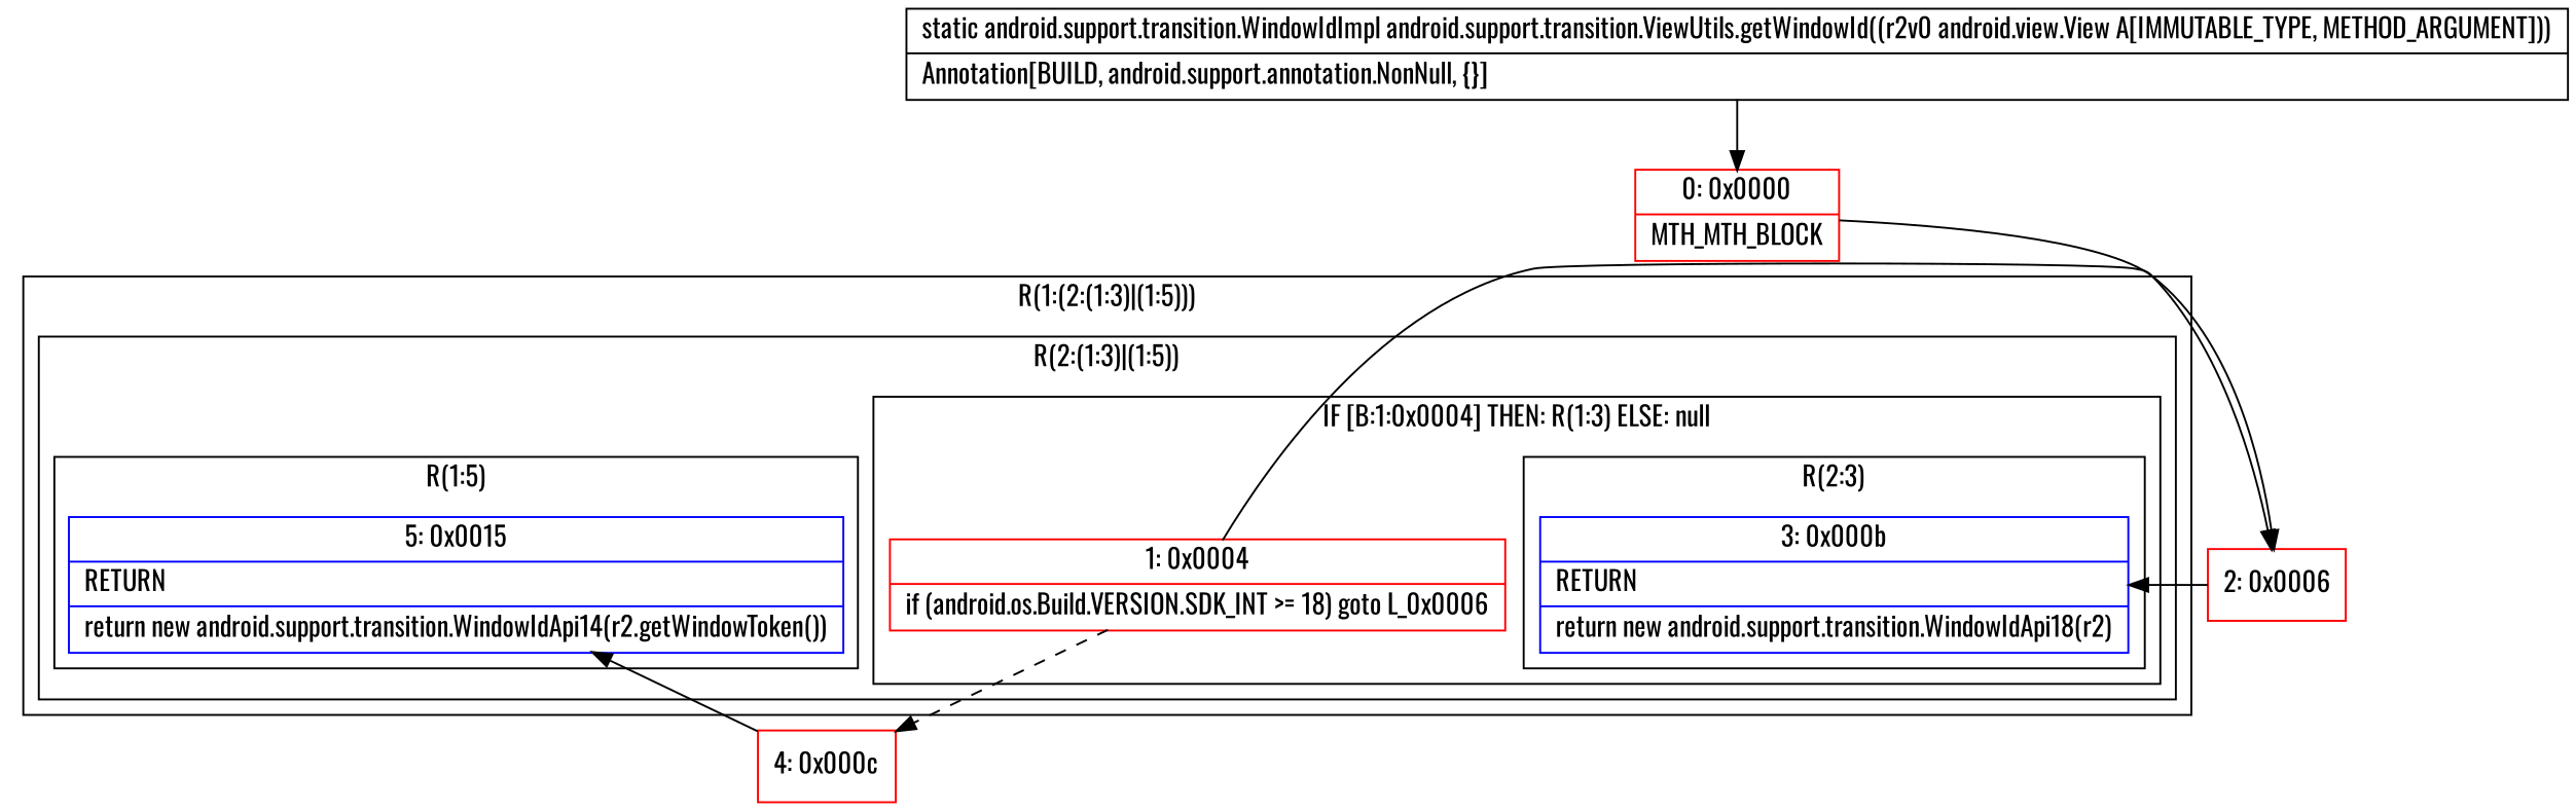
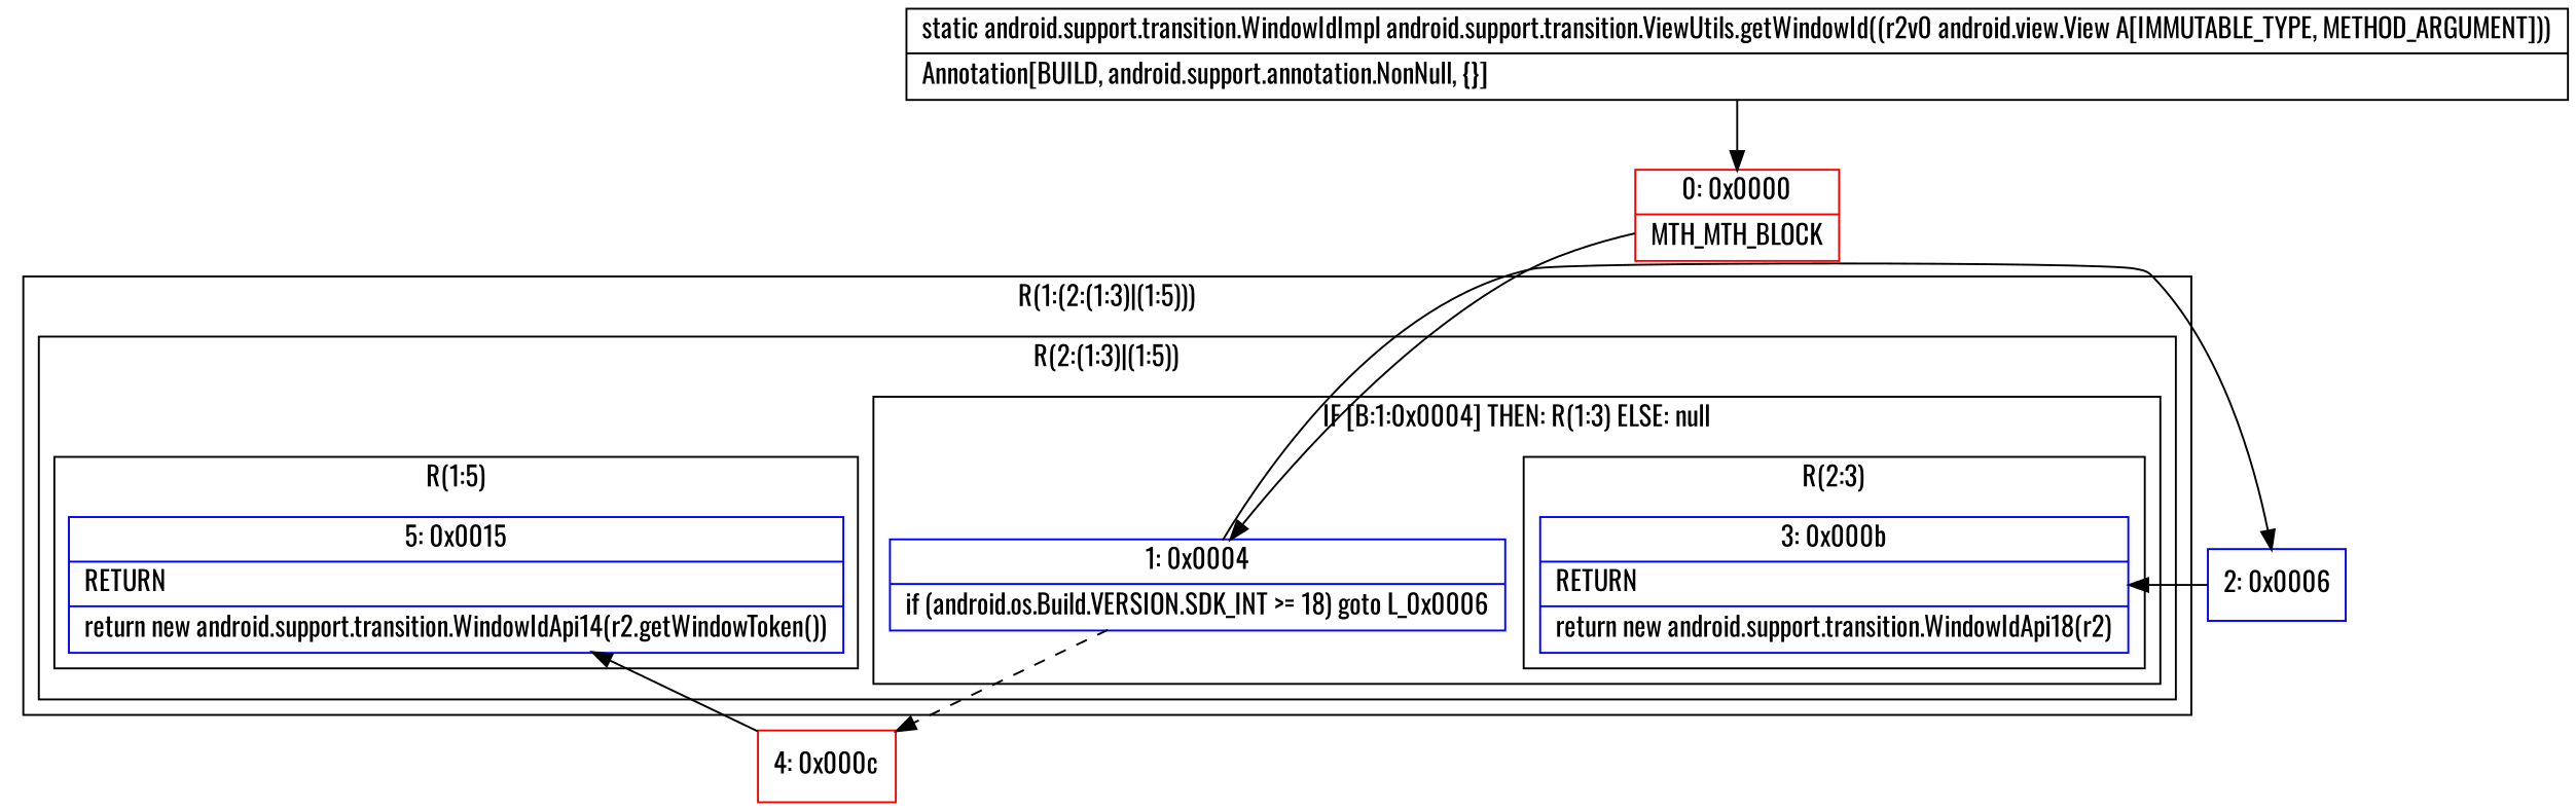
  digraph {
    fontname=Oswald
    node [color=blue fontname=Oswald shape=record]
    edge [fontname=Oswald]
    n1 [label="{3\:\ 0x000b|RETURN\l|return new android.support.transition.WindowIdApi18(r2)\l}"]
-   n2 [color=red label="{1\:\ 0x0004|if (android.os.Build.VERSION.SDK_INT \>= 18) goto L_0x0006\l}"]
+   n2 [label="{1\:\ 0x0004|if (android.os.Build.VERSION.SDK_INT \>= 18) goto L_0x0006\l}"]
    n3 [label="{5\:\ 0x0015|RETURN\l|return new android.support.transition.WindowIdApi14(r2.getWindowToken())\l}"]
-   n4 [color=red label="{2\:\ 0x0006}"]
+   n4 [label="{2\:\ 0x0006}"]
    n5 [color=red label="{4\:\ 0x000c}"]
    n6 [color=red label="{0\:\ 0x0000|MTH_MTH_BLOCK\l}"]
    n7 [label="{static android.support.transition.WindowIdImpl android.support.transition.ViewUtils.getWindowId((r2v0 android.view.View A[IMMUTABLE_TYPE, METHOD_ARGUMENT]))  | Annotation[BUILD, android.support.annotation.NonNull, \{\}]\l}" color=""]
    subgraph cluster_1 {
      label="R(1:(2:(1:3)|(1:5)))"
      subgraph cluster_2 {
        label="R(2:(1:3)|(1:5))"
        subgraph cluster_3 {
          label="IF [B:1:0x0004] THEN: R(1:3) ELSE: null"
          n2
          subgraph cluster_4 {
            label="R(2:3)"
            n1
          }
        }
        subgraph cluster_5 {
          label="R(1:5)"
          n3
        }
      }
    }
    n2 -> n4
    n2 -> n5 [style=dashed]
    n4 -> n1
    n5 -> n3
-   n6 -> n4
+   n6 -> n2
    n7 -> n6
  }
